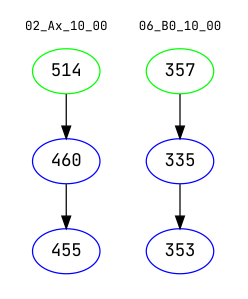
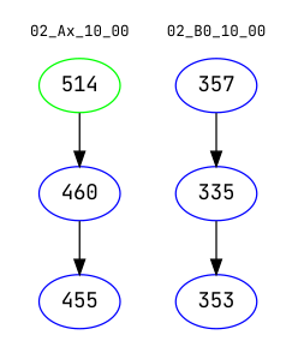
  digraph {
    fontname="JetBrains Mono"
    node [color=blue fontname="JetBrains Mono"]
    edge [color=black fontname="JetBrains Mono"]
    n1 [color=green label=514]
    n2 [label=460]
    n3 [label=455]
-   n4 [color=green label=357]
+   n4 [label=357]
    n5 [label=335]
    n6 [label=353]
    subgraph cluster_1 {
      color=white
      fontsize=10
      label="02_Ax_10_00"
      n1
      n2
      n3
    }
    subgraph cluster_2 {
      color=white
      fontsize=10
-     label="06_B0_10_00"
+     label="02_B0_10_00"
      n4
      n5
      n6
    }
    n1 -> n2
    n2 -> n3
    n4 -> n5
    n5 -> n6
  }
